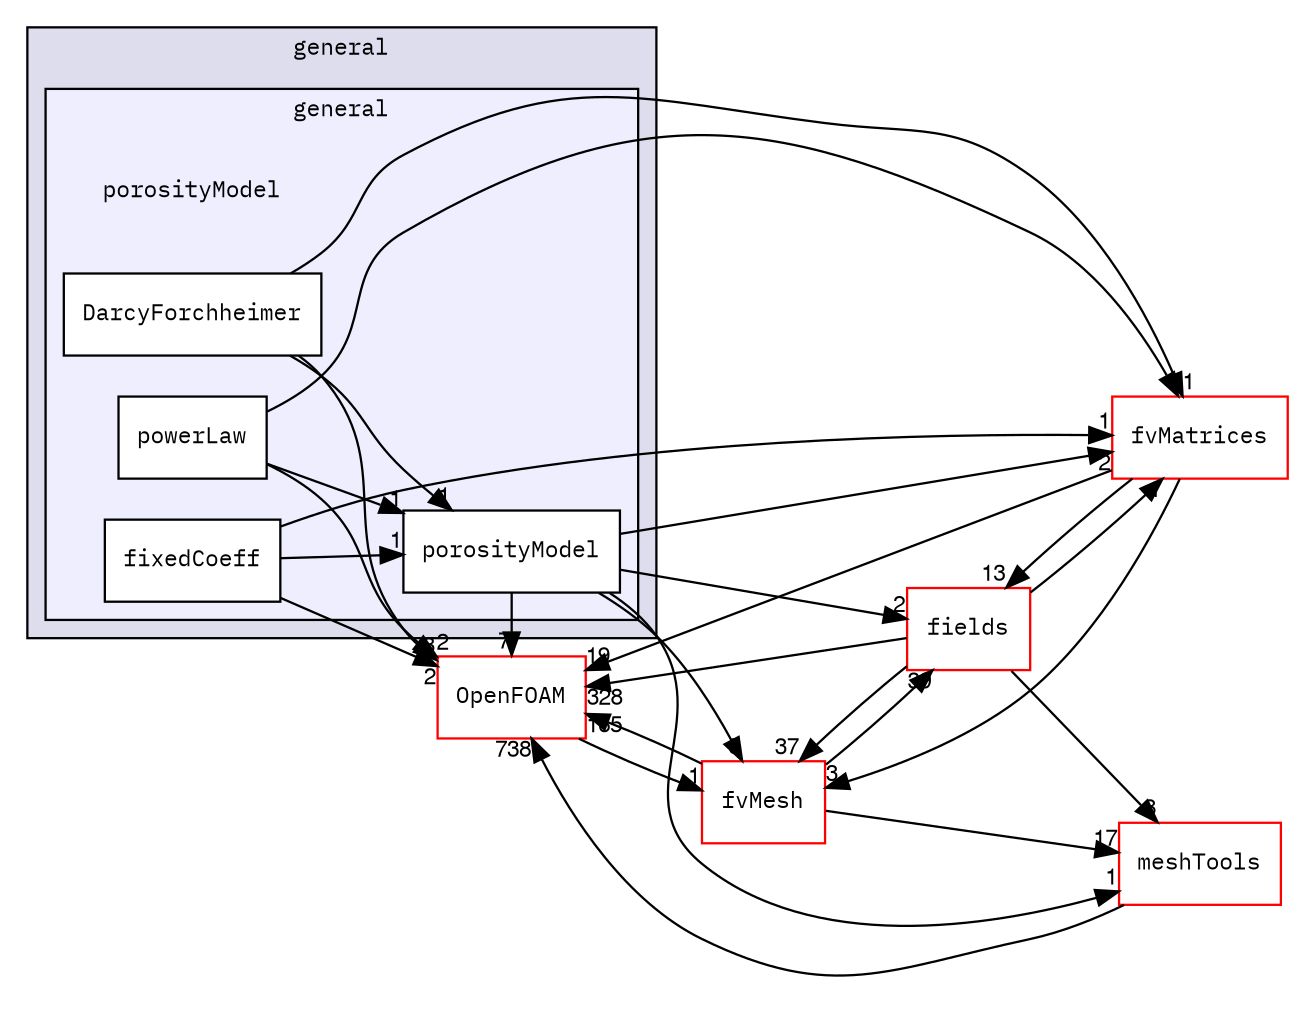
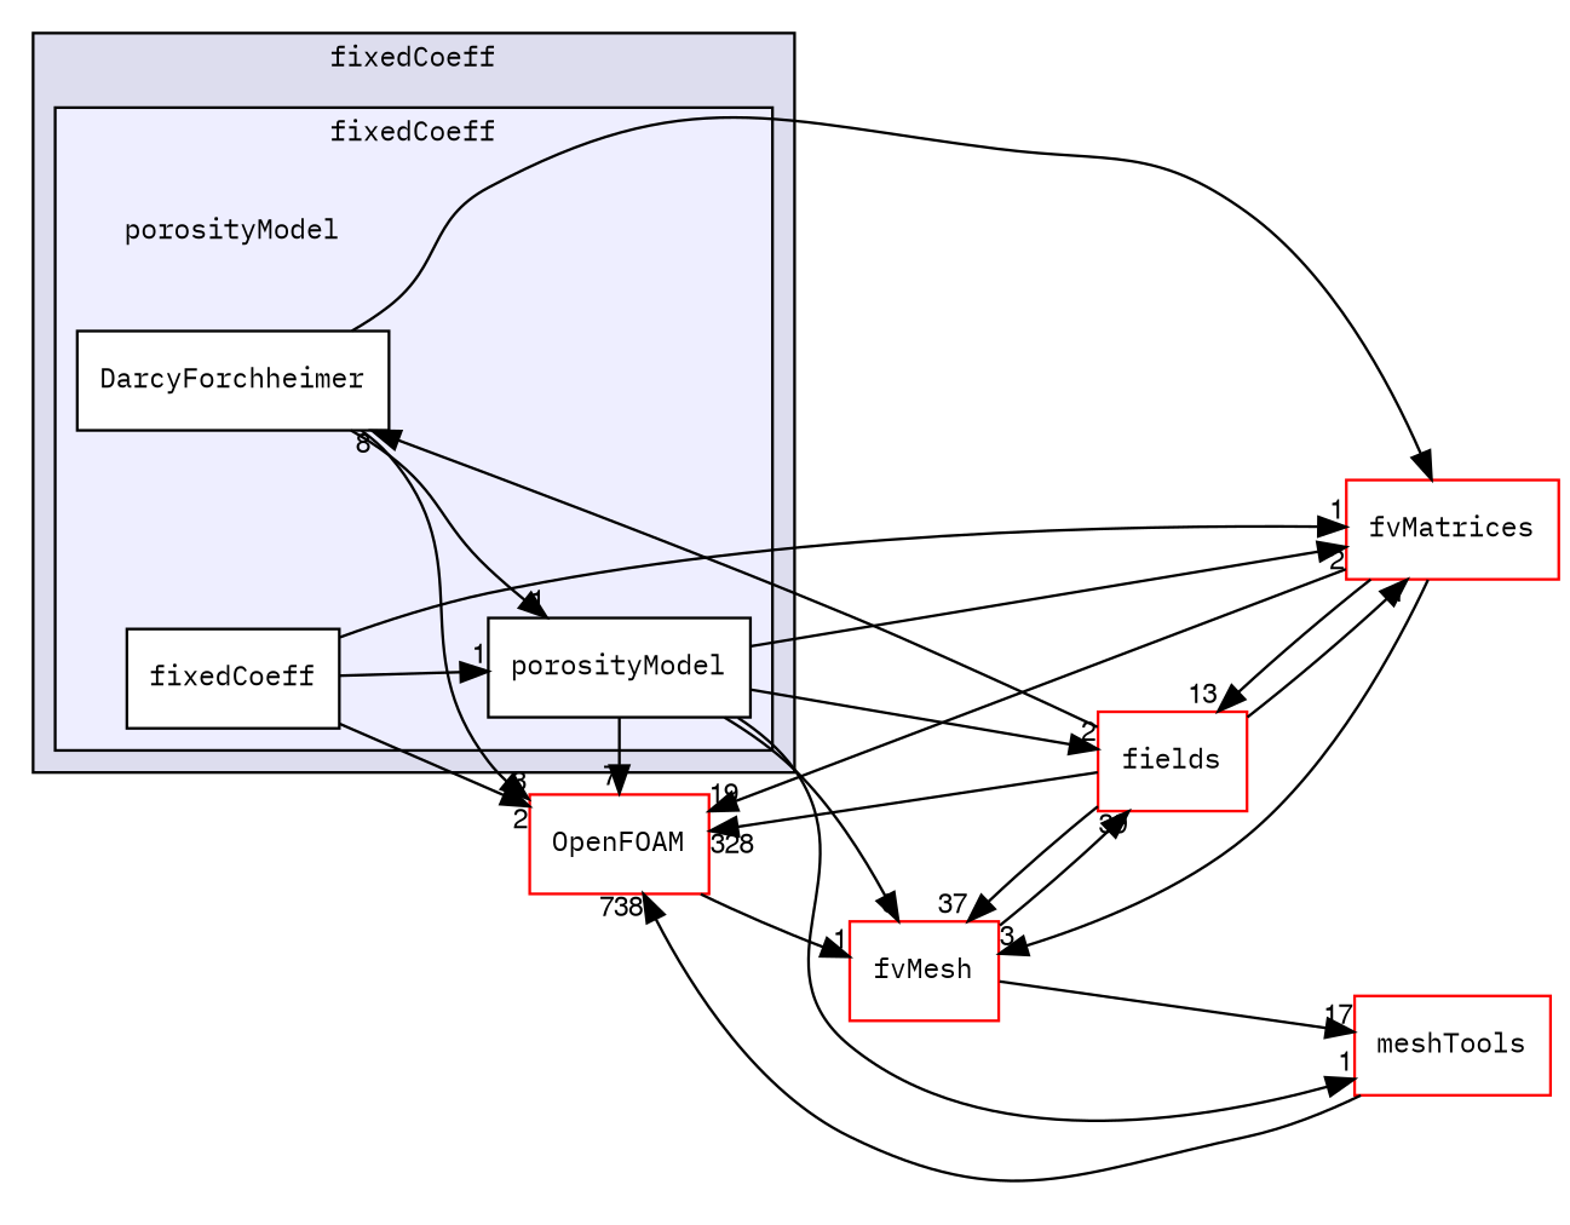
  digraph {
    compound=true
    rankdir=LR
    fontname="IBM Plex Mono"
    node [fontname="IBM Plex Mono" fontsize=10 shape=box color=red]
    edge [headlabel=1 labeldistance=1.5 labelfontname=FreeSans labelfontsize=10 fontname="IBM Plex Mono"]
    n1 [label=porosityModel shape=plaintext color=""]
    n2 [color=black fillcolor=white label=DarcyForchheimer style=filled]
    n3 [color=black fillcolor=white label=fixedCoeff style=filled]
    n4 [color=black fillcolor=white label=porosityModel style=filled]
-   n5 [color=black fillcolor=white label=powerLaw style=filled]
    n6 [label=OpenFOAM]
    n7 [label=fvMatrices]
    n8 [label=fields]
    n9 [label=meshTools]
    n10 [label=fvMesh]
    subgraph cluster_1 {
      bgcolor="#ddddee"
      fontsize=10
-     label=general
+     label=fixedCoeff
      pencolor=black
      subgraph cluster_2 {
        bgcolor="#eeeeff"
        fontsize=10
        pencolor=black
        n1
        n2
        n3
        n4
-       n5
      }
    }
    n2 -> n4
    n2 -> n6 [headlabel=3]
    n2 -> n7
    n3 -> n4
    n3 -> n6 [headlabel=2]
    n3 -> n7
    n4 -> n6 [headlabel=7]
    n4 -> n7 [headlabel=2]
    n4 -> n8 [headlabel=2]
    n4 -> n9
    n4 -> n10 [headlabel=3]
-   n5 -> n4
-   n5 -> n6 [headlabel=2]
-   n5 -> n7
    n6 -> n10
    n7 -> n6 [headlabel=19]
    n7 -> n8 [headlabel=13]
    n7 -> n10 [headlabel=3]
    n8 -> n6 [headlabel=328]
    n8 -> n7
-   n8 -> n9 [headlabel=8]
+   n8 -> n2 [headlabel=8]
    n8 -> n10 [headlabel=37]
    n9 -> n6 [headlabel=738]
-   n10 -> n6 [headlabel=165]
    n10 -> n8 [headlabel=39]
    n10 -> n9 [headlabel=17]
  }
